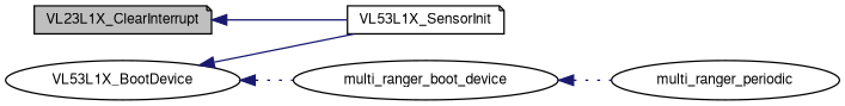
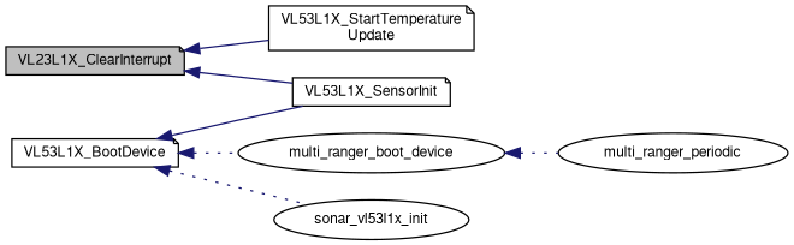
  digraph {
    rankdir=LR
    node [color=black fillcolor=white fontname=FreeSans fontsize=10 shape=ellipse style=filled]
    edge [color=midnightblue dir=back fontname=FreeSans fontsize=10 labelfontname=FreeSans labelfontsize=10 style=solid]
    n1 [fillcolor=grey75 fontcolor=black height=0.2 label=VL23L1X_ClearInterrupt shape=note width=0.4]
    n2 [height=0.2 label=VL53L1X_SensorInit shape=note width=0.4]
-   n4 [height=0.2 label=VL53L1X_BootDevice width=0.4]
+   n3 [height=0.2 label="VL53L1X_StartTemperature\lUpdate" shape=note width=0.4]
+   n4 [height=0.2 label=VL53L1X_BootDevice shape=note width=0.4]
    n5 [height=0.2 label=multi_ranger_boot_device width=0.4]
+   n6 [height=0.2 label=sonar_vl53l1x_init width=0.4]
    n7 [height=0.2 label=multi_ranger_periodic width=0.4]
    n1 -> n2
+   n1 -> n3
    n4 -> n2
    n4 -> n5 [style=dotted]
+   n4 -> n6 [style=dotted]
    n5 -> n7 [style=dotted]
  }
